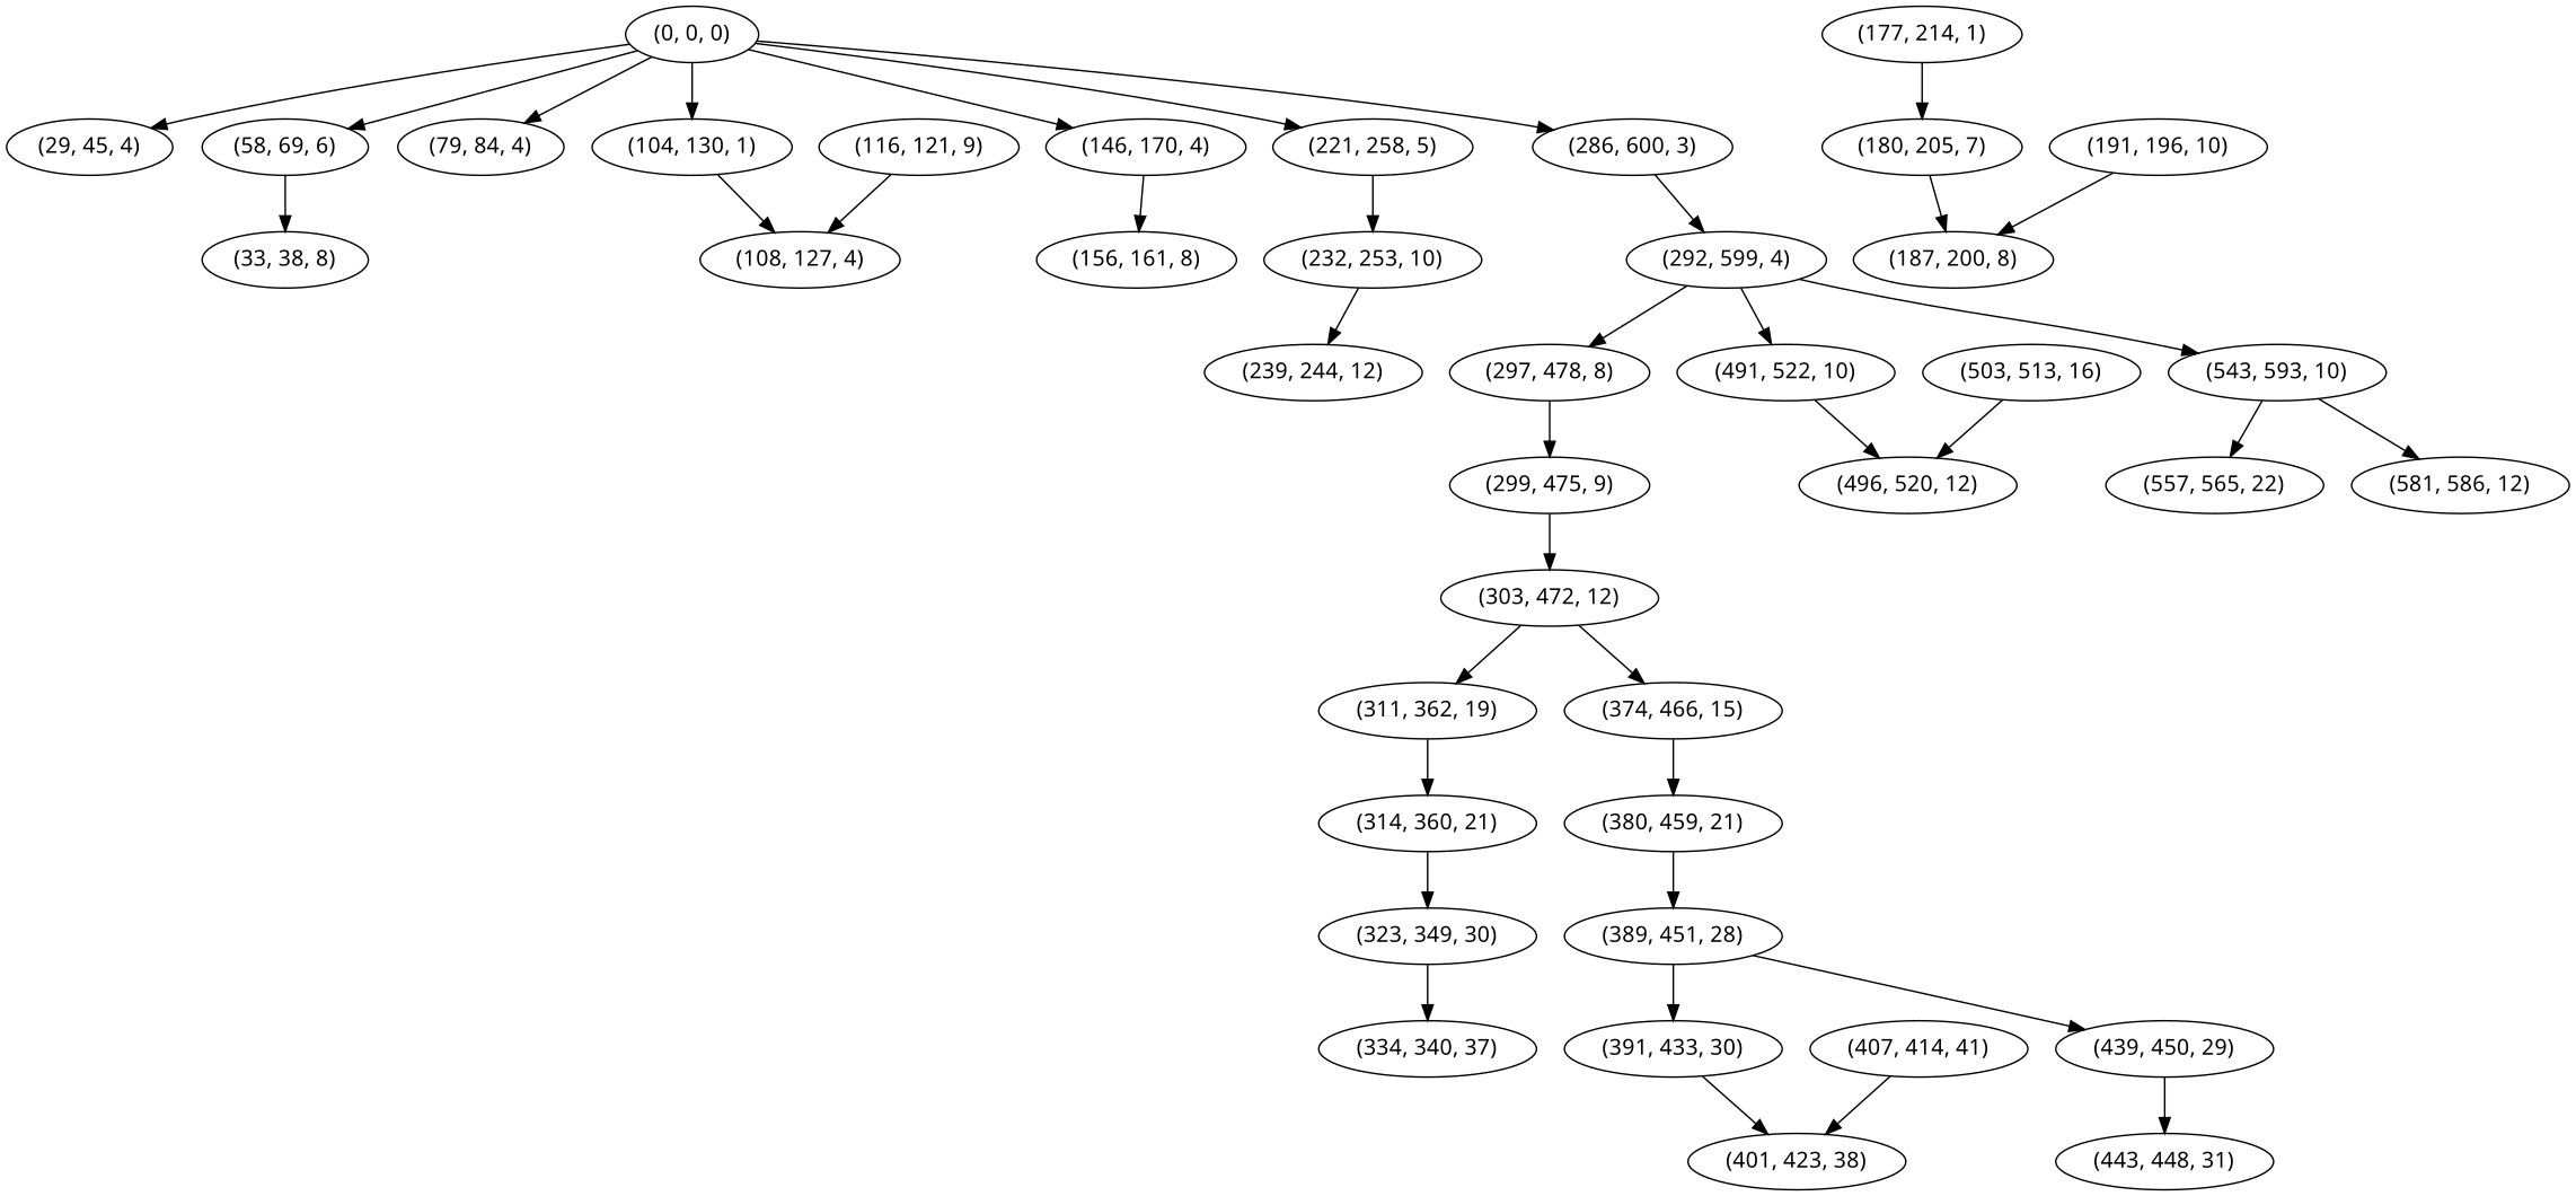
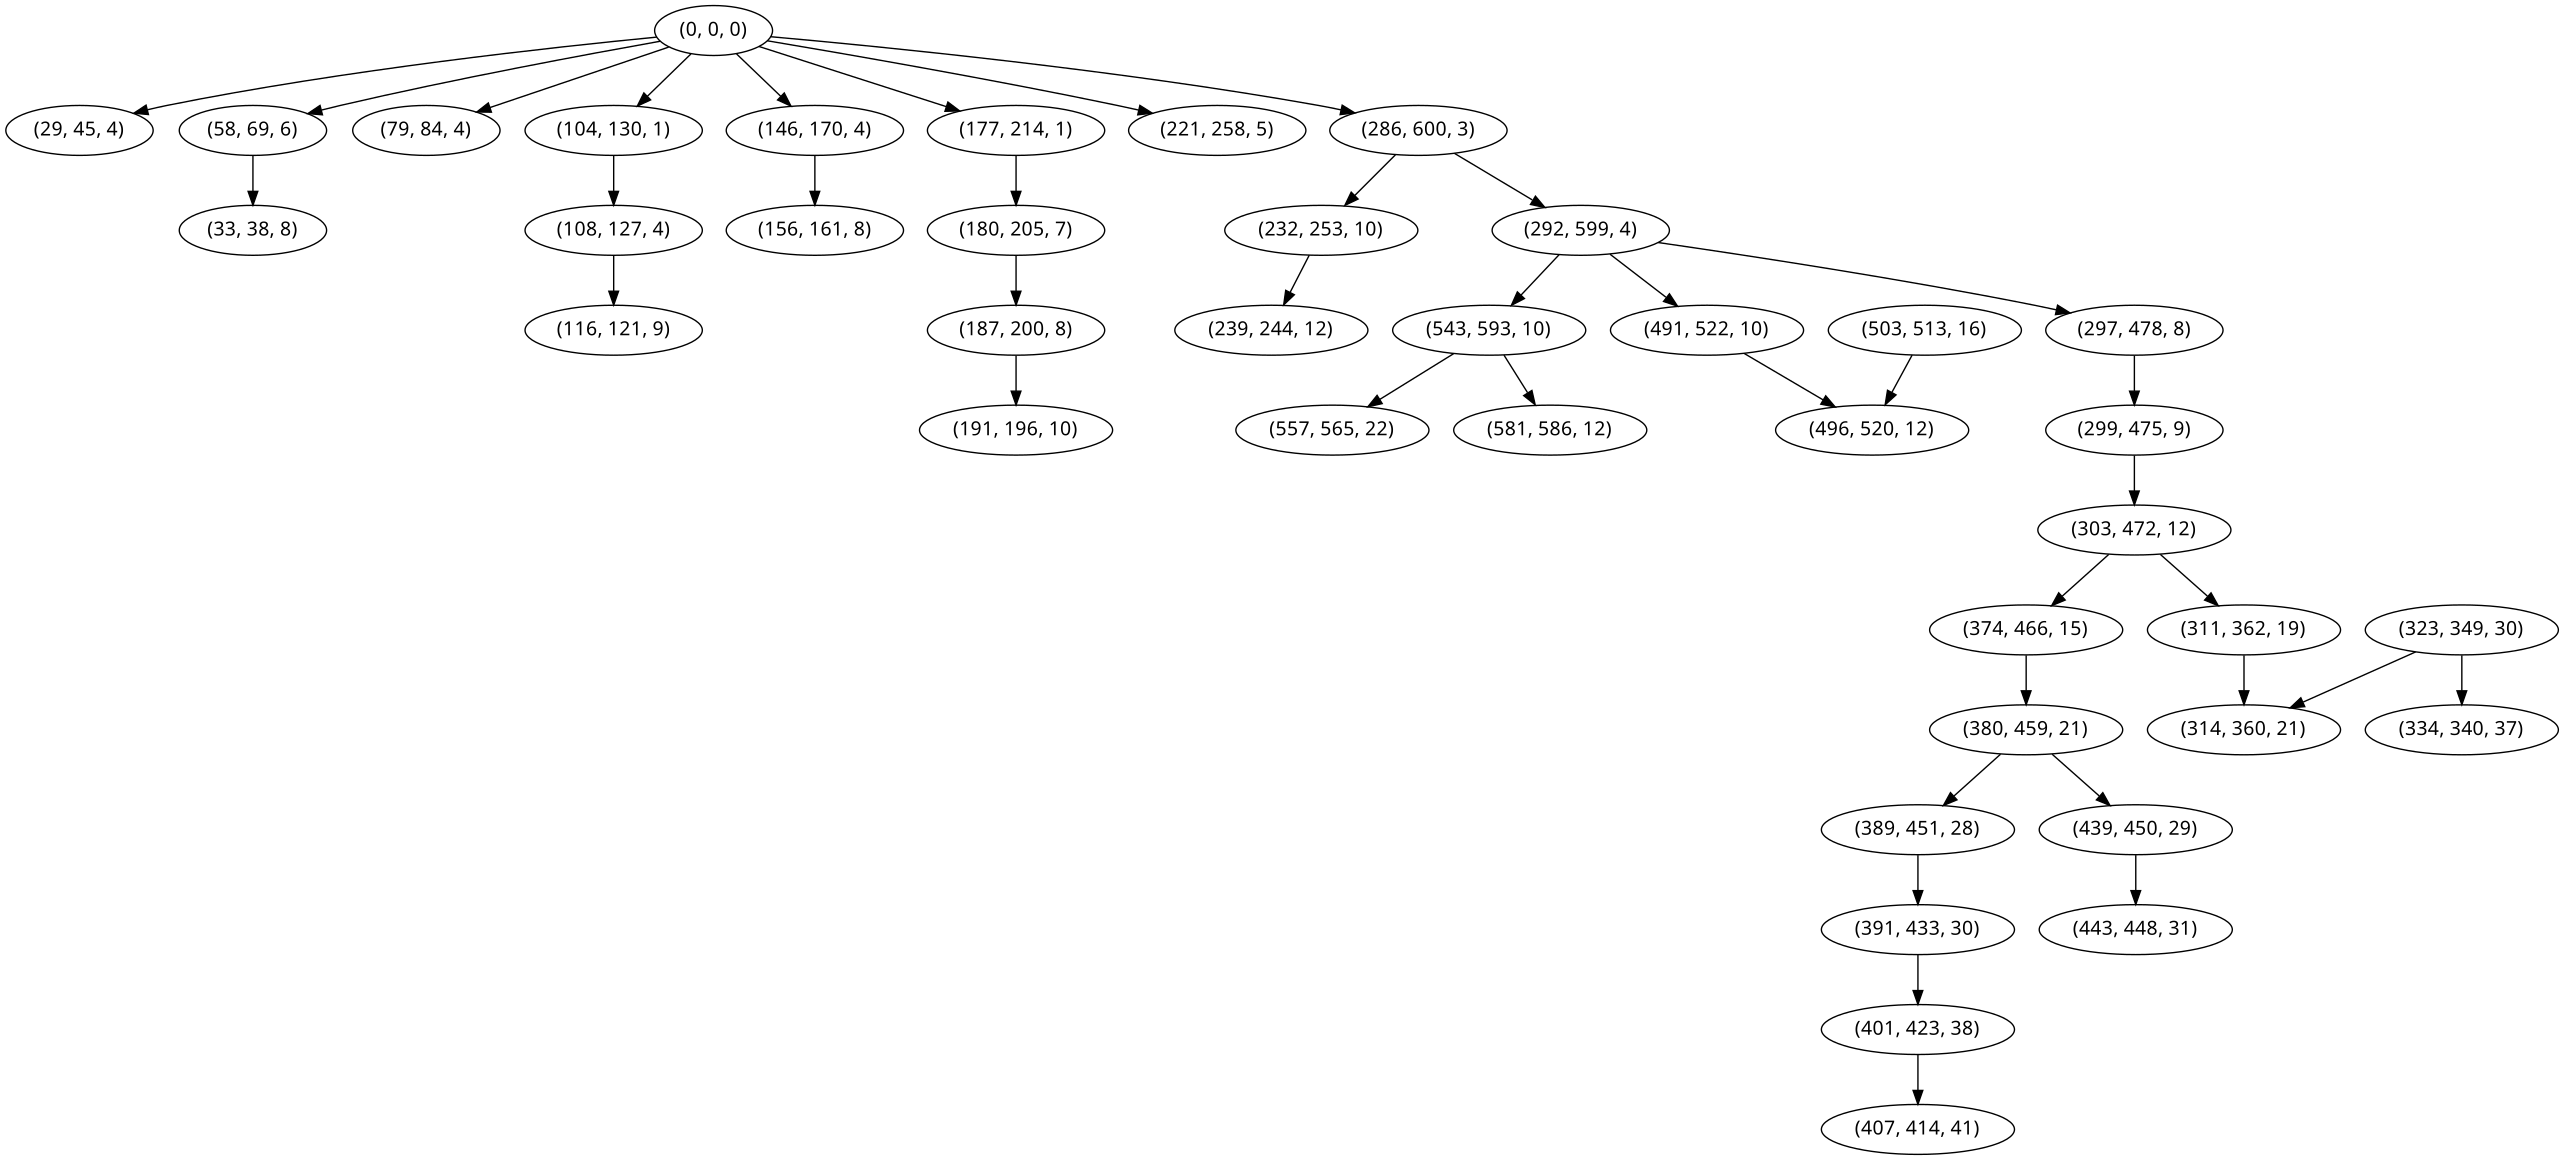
  digraph {
    fontname="Noto Sans"
    node [fontname="Noto Sans"]
    edge [fontname="Noto Sans"]
    "(0, 0, 0)"
    "(29, 45, 4)"
    "(58, 69, 6)"
    "(79, 84, 4)"
    "(104, 130, 1)"
    "(146, 170, 4)"
    "(177, 214, 1)"
    "(221, 258, 5)"
    "(286, 600, 3)"
    "(33, 38, 8)"
    "(108, 127, 4)"
    "(156, 161, 8)"
    n13 [label="(180, 205, 7)"]
    "(232, 253, 10)"
    "(292, 599, 4)"
    "(116, 121, 9)"
    "(187, 200, 8)"
    "(191, 196, 10)"
    "(239, 244, 12)"
    "(297, 478, 8)"
    "(491, 522, 10)"
    "(543, 593, 10)"
    "(299, 475, 9)"
    "(496, 520, 12)"
    "(557, 565, 22)"
    "(581, 586, 12)"
    "(303, 472, 12)"
    "(311, 362, 19)"
    "(374, 466, 15)"
    "(314, 360, 21)"
    "(380, 459, 21)"
    "(323, 349, 30)"
    "(334, 340, 37)"
    "(389, 451, 28)"
    "(391, 433, 30)"
    "(439, 450, 29)"
    "(401, 423, 38)"
    "(443, 448, 31)"
    "(407, 414, 41)"
    "(503, 513, 16)"
    "(0, 0, 0)" -> "(29, 45, 4)"
    "(0, 0, 0)" -> "(58, 69, 6)"
    "(0, 0, 0)" -> "(79, 84, 4)"
    "(0, 0, 0)" -> "(104, 130, 1)"
    "(0, 0, 0)" -> "(146, 170, 4)"
+   "(0, 0, 0)" -> "(177, 214, 1)"
    "(0, 0, 0)" -> "(221, 258, 5)"
    "(0, 0, 0)" -> "(286, 600, 3)"
    "(58, 69, 6)" -> "(33, 38, 8)"
    "(104, 130, 1)" -> "(108, 127, 4)"
    "(146, 170, 4)" -> "(156, 161, 8)"
    "(177, 214, 1)" -> n13
-   "(221, 258, 5)" -> "(232, 253, 10)"
+   "(286, 600, 3)" -> "(232, 253, 10)"
    "(286, 600, 3)" -> "(292, 599, 4)"
-   "(116, 121, 9)" -> "(108, 127, 4)"
+   "(108, 127, 4)" -> "(116, 121, 9)"
    n13 -> "(187, 200, 8)"
    "(232, 253, 10)" -> "(239, 244, 12)"
    "(292, 599, 4)" -> "(297, 478, 8)"
    "(292, 599, 4)" -> "(491, 522, 10)"
    "(292, 599, 4)" -> "(543, 593, 10)"
-   "(191, 196, 10)" -> "(187, 200, 8)"
+   "(187, 200, 8)" -> "(191, 196, 10)"
    "(297, 478, 8)" -> "(299, 475, 9)"
    "(491, 522, 10)" -> "(496, 520, 12)"
    "(543, 593, 10)" -> "(557, 565, 22)"
    "(543, 593, 10)" -> "(581, 586, 12)"
    "(299, 475, 9)" -> "(303, 472, 12)"
    "(303, 472, 12)" -> "(311, 362, 19)"
    "(303, 472, 12)" -> "(374, 466, 15)"
    "(311, 362, 19)" -> "(314, 360, 21)"
    "(374, 466, 15)" -> "(380, 459, 21)"
-   "(314, 360, 21)" -> "(323, 349, 30)"
+   "(323, 349, 30)" -> "(314, 360, 21)"
    "(380, 459, 21)" -> "(389, 451, 28)"
    "(323, 349, 30)" -> "(334, 340, 37)"
    "(389, 451, 28)" -> "(391, 433, 30)"
-   "(389, 451, 28)" -> "(439, 450, 29)"
+   "(380, 459, 21)" -> "(439, 450, 29)"
    "(391, 433, 30)" -> "(401, 423, 38)"
    "(439, 450, 29)" -> "(443, 448, 31)"
-   "(407, 414, 41)" -> "(401, 423, 38)"
+   "(401, 423, 38)" -> "(407, 414, 41)"
    "(503, 513, 16)" -> "(496, 520, 12)"
  }
